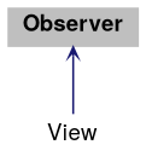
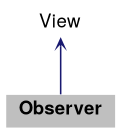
  digraph {
    node [color=black fontname="Helvetica,Arial,sans-serif" fontsize=12 shape=plaintext]
    n1 [fillcolor=grey75 fontcolor=black height=0.2 label=<<b>Observer</b>> style=filled width=0.4]
    n2 [height=0.2 label=View width=0.4]
-   n1 -> n2 [arrowhead=open arrowsize=0.5 arrowtail=open color=midnightblue dir=back fontname="Helvetica,Arial,sans-serif" fontsize=15 labelfontsize=15 style=solid]
+   n2 -> n1 [arrowhead=open arrowsize=0.5 arrowtail=open color=midnightblue dir=back fontname="Helvetica,Arial,sans-serif" fontsize=15 labelfontsize=15 style=solid]
  }
